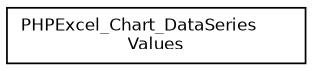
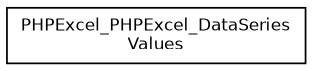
  digraph {
    rankdir=LR
-   n1 [color=black fillcolor=white fontname=Helvetica fontsize=10 height=0.2 label="PHPExcel_Chart_DataSeries\lValues" shape=record style=filled width=0.4]
+   n1 [color=black fillcolor=white fontname=Helvetica fontsize=10 height=0.2 label="PHPExcel_PHPExcel_DataSeries\lValues" shape=record style=filled width=0.4]
  }
